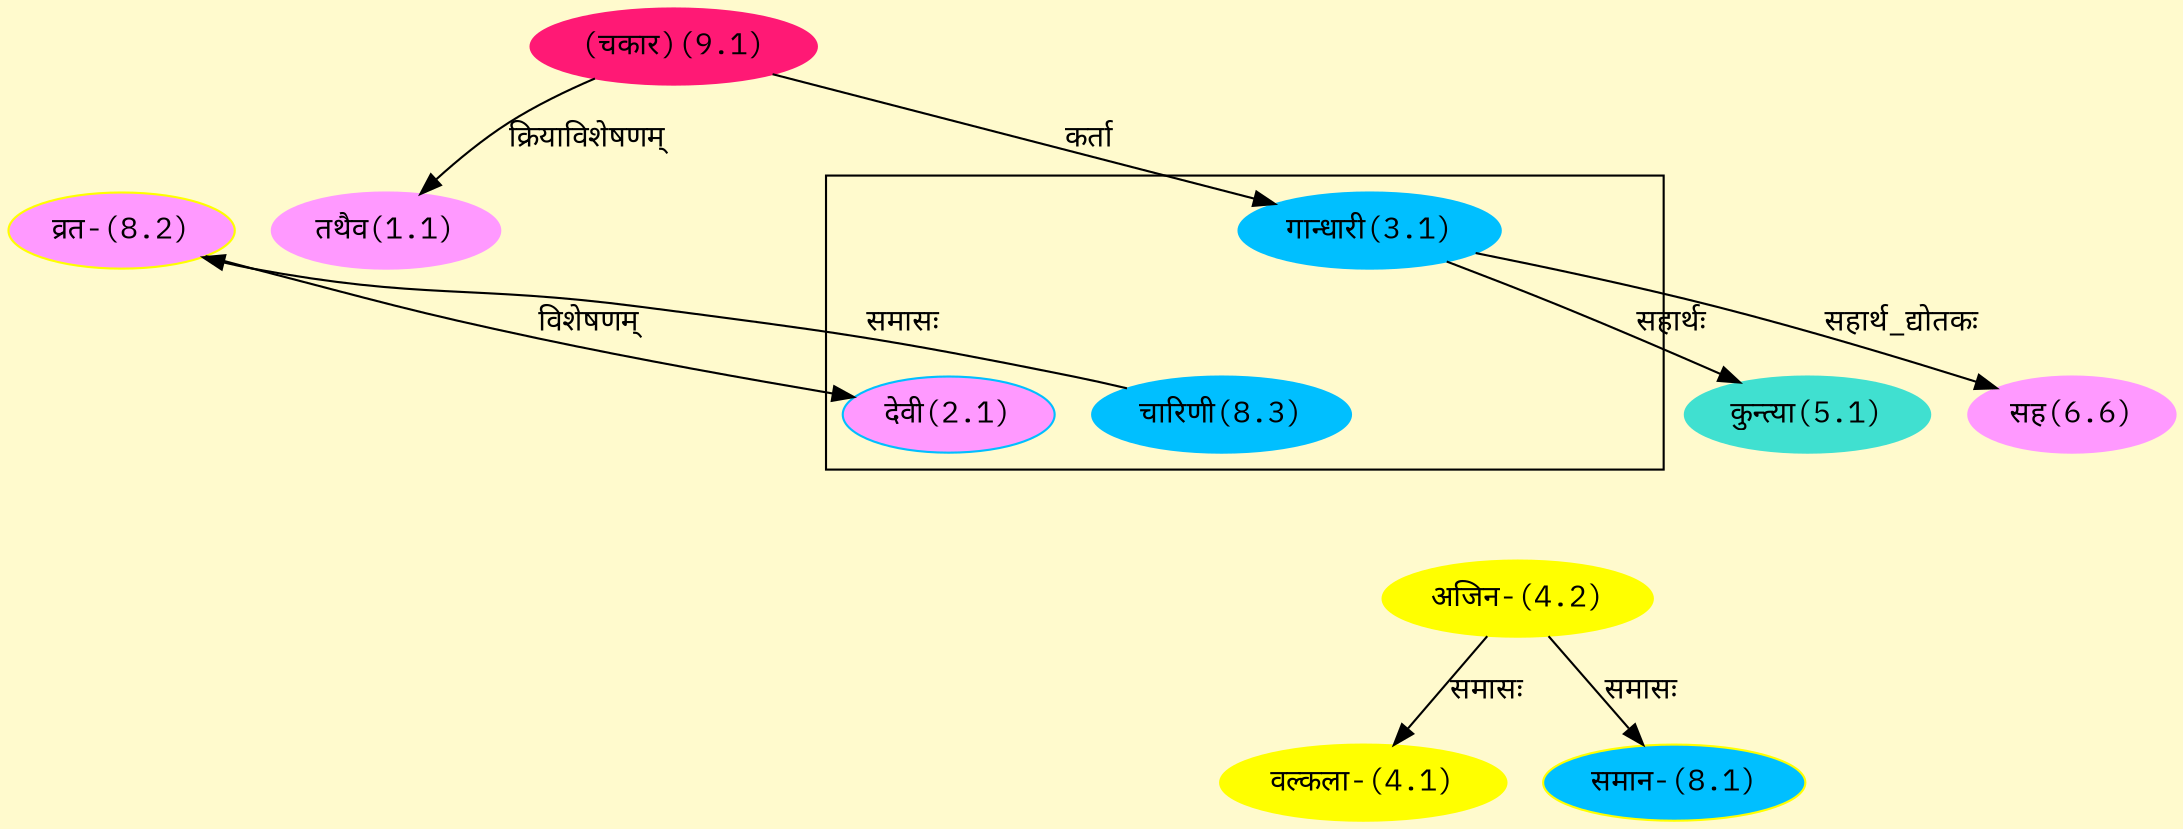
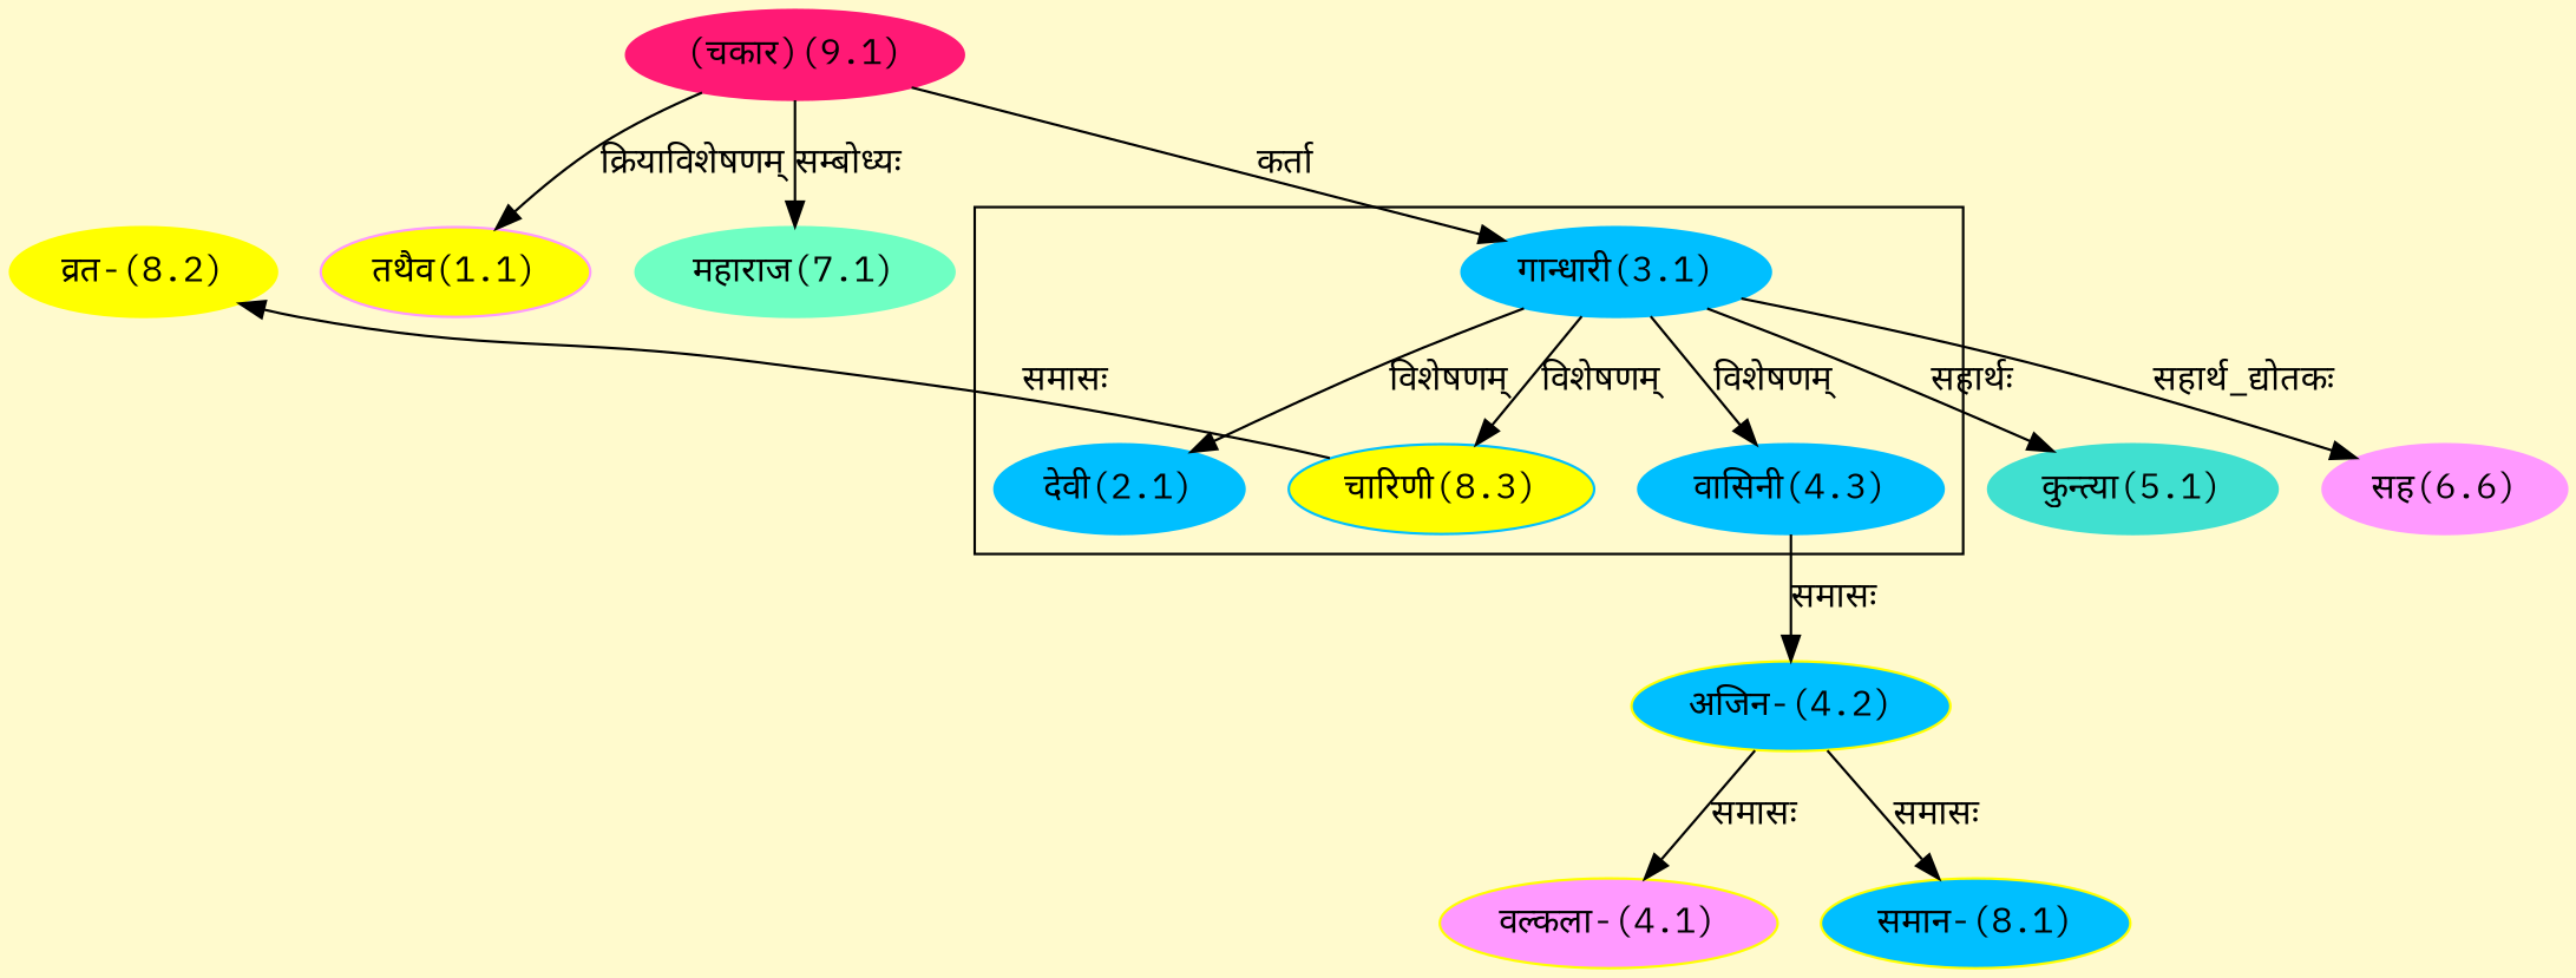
  digraph {
    bgcolor=lemonchiffon1
    compound=true
    fontname="IBM Plex Mono"
    rankdir=BT
    node [color="#00BFFF" fontname="IBM Plex Mono" style=filled]
    edge [dir=back fontname="IBM Plex Mono"]
-   n1 [label="देवी(2.1)" fillcolor="#FF99FF"]
+   n1 [label="देवी(2.1)"]
    n2 [label="गान्धारी(3.1)"]
-   n4 [label="चारिणी(8.3)"]
+   n3 [label="वासिनी(4.3)"]
+   n4 [label="चारिणी(8.3)" fillcolor="#FFFF00"]
    n5 [color="#FF1975" label="(चकार)(9.1)"]
-   n6 [color="#FF99FF" label="तथैव(1.1)"]
-   n7 [color="#FFFF00" label="वल्कला-(4.1)"]
-   n8 [color="#FFFF00" label="अजिन-(4.2)"]
+   n6 [color="#FF99FF" label="तथैव(1.1)" fillcolor="#FFFF00"]
+   n7 [color="#FFFF00" label="वल्कला-(4.1)" fillcolor="#FF99FF"]
+   n8 [color="#FFFF00" label="अजिन-(4.2)" fillcolor="#00BFFF"]
    n9 [color="#40E0D0" label="कुन्त्या(5.1)"]
    n10 [color="#FF99FF" label="सह(6.6)"]
+   n11 [color="#6FFFC3" label="महाराज(7.1)"]
    n12 [color="#FFFF00" fillcolor="#00BFFF" label="समान-(8.1)"]
-   n13 [color="#FFFF00" label="व्रत-(8.2)" fillcolor="#FF99FF"]
+   n13 [color="#FFFF00" label="व्रत-(8.2)"]
    subgraph cluster_1 {
      n1
      n2
+     n3
      n4
    }
-   n1 -> n13 [label="विशेषणम्"]
+   n1 -> n2 [label="विशेषणम्"]
    n2 -> n5 [label="कर्ता"]
+   n3 -> n2 [label="विशेषणम्"]
+   n4 -> n2 [label="विशेषणम्"]
    n6 -> n5 [label="क्रियाविशेषणम्"]
    n7 -> n8 [label="समासः"]
+   n8 -> n3 [label="समासः"]
    n9 -> n2 [label="सहार्थः"]
    n10 -> n2 [label="सहार्थ_द्योतकः"]
+   n11 -> n5 [label="सम्बोध्यः"]
    n12 -> n8 [label="समासः"]
    n13 -> n4 [label="समासः"]
  }
